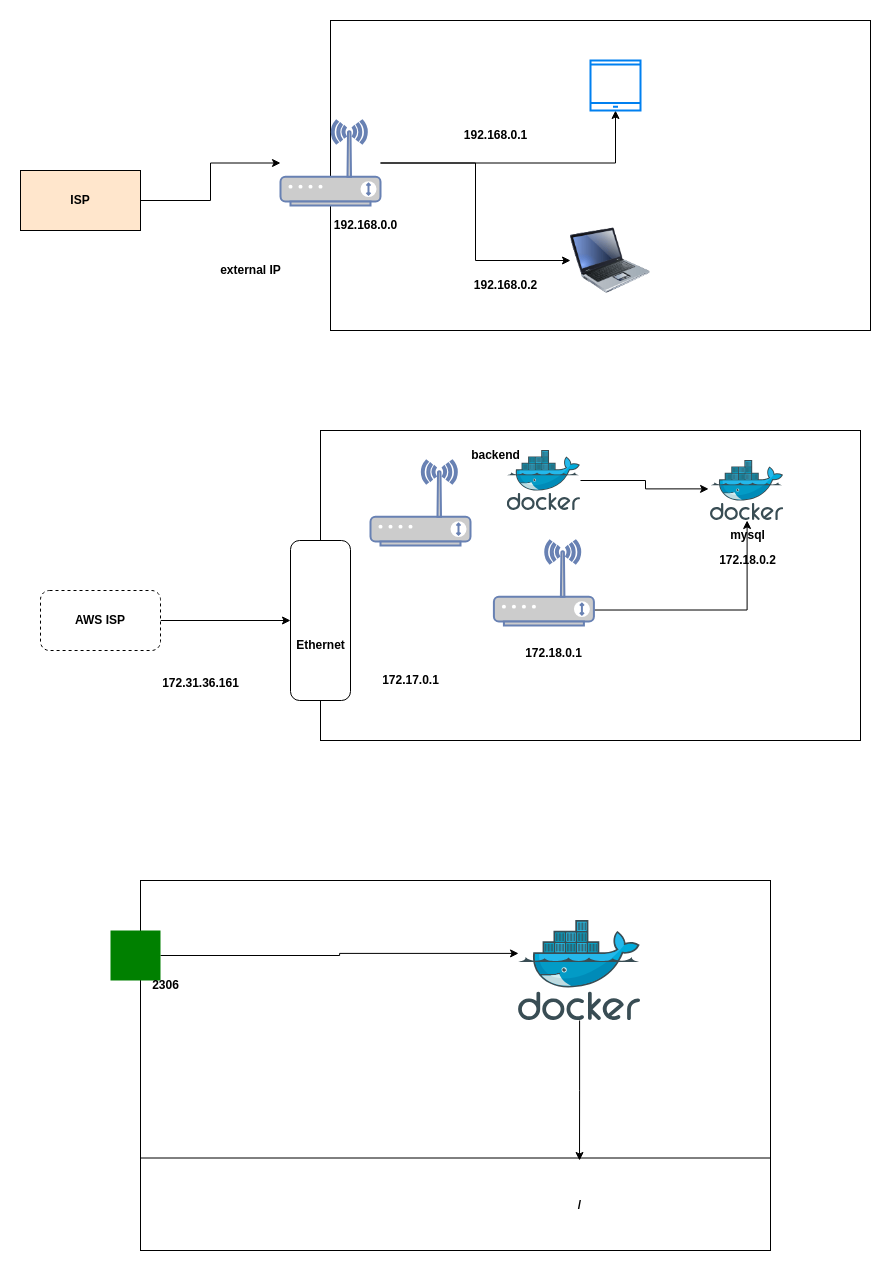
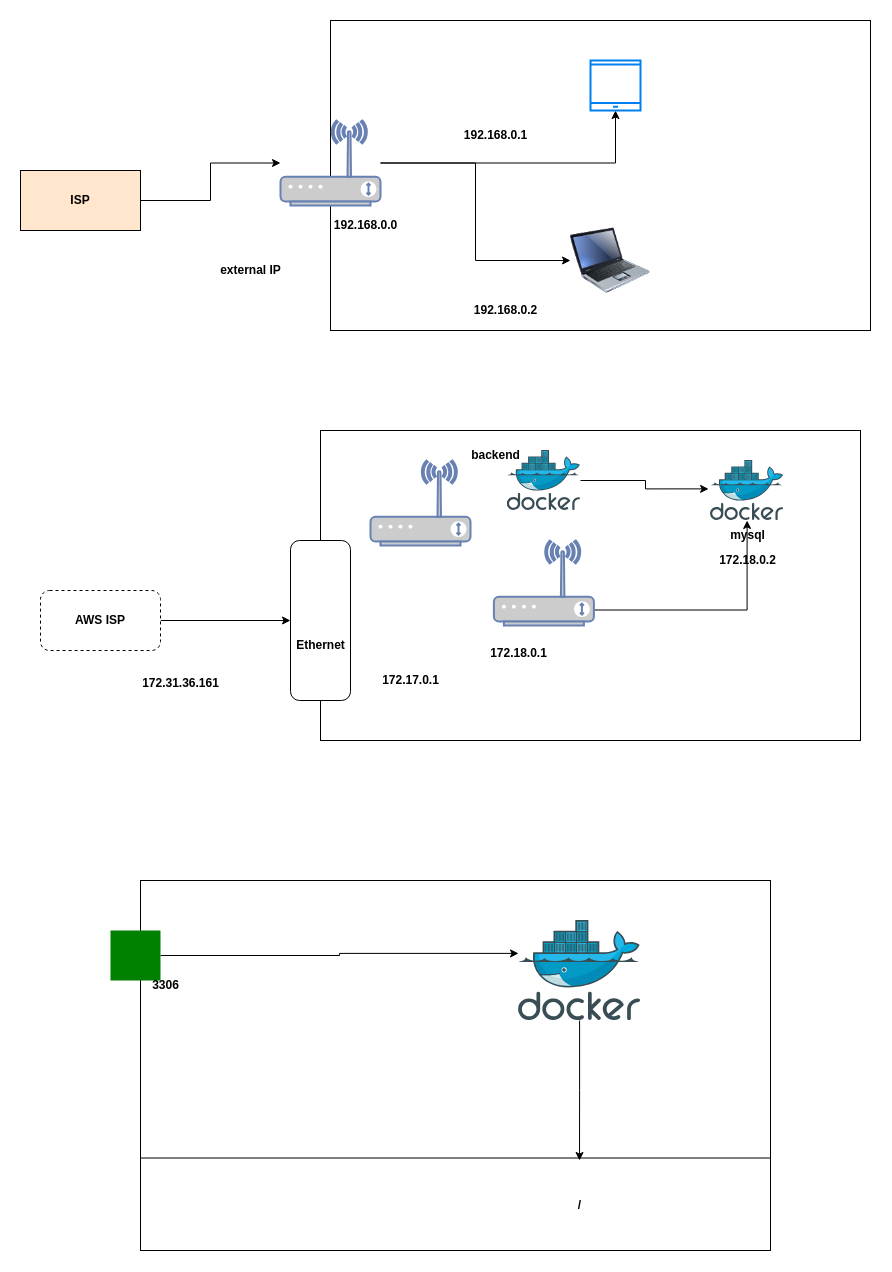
  <mxCell id="0" />
  <mxCell id="1" parent="0" />
  <mxCell id="2" value="" style="rounded=0;whiteSpace=wrap;html=1;" parent="1" vertex="1"><mxGeometry x="330" y="20" width="540" height="310" as="geometry" /></mxCell>
  <mxCell id="3" style="edgeStyle=orthogonalEdgeStyle;rounded=0;orthogonalLoop=1;jettySize=auto;html=1;" parent="1" source="5" target="10" edge="1"><mxGeometry relative="1" as="geometry" /></mxCell>
  <mxCell id="4" style="edgeStyle=orthogonalEdgeStyle;rounded=0;orthogonalLoop=1;jettySize=auto;html=1;entryX=0;entryY=0.5;entryDx=0;entryDy=0;" parent="1" source="5" target="11" edge="1"><mxGeometry relative="1" as="geometry" /></mxCell>
  <mxCell id="5" value="" style="fontColor=#0066CC;verticalAlign=top;verticalLabelPosition=bottom;labelPosition=center;align=center;html=1;outlineConnect=0;fillColor=#CCCCCC;strokeColor=#6881B3;gradientColor=none;gradientDirection=north;strokeWidth=2;shape=mxgraph.networks.wireless_modem;" parent="1" vertex="1"><mxGeometry x="280" y="120" width="100" height="85" as="geometry" /></mxCell>
  <mxCell id="6" style="edgeStyle=orthogonalEdgeStyle;rounded=0;orthogonalLoop=1;jettySize=auto;html=1;" parent="1" source="7" target="5" edge="1"><mxGeometry relative="1" as="geometry" /></mxCell>
  <mxCell id="7" value="&lt;b&gt;ISP&lt;/b&gt;" style="rounded=0;whiteSpace=wrap;html=1;fillColor=#ffe6cc;" parent="1" vertex="1"><mxGeometry x="20" y="170" width="120" height="60" as="geometry" /></mxCell>
  <mxCell id="8" value="&lt;b&gt;external IP&lt;/b&gt;" style="text;html=1;align=center;verticalAlign=middle;resizable=0;points=[];autosize=1;strokeColor=none;fillColor=none;" parent="1" vertex="1"><mxGeometry x="210" y="255" width="80" height="30" as="geometry" /></mxCell>
  <mxCell id="9" value="&lt;b&gt;192.168.0.0&lt;/b&gt;" style="text;html=1;align=center;verticalAlign=middle;resizable=0;points=[];autosize=1;strokeColor=none;fillColor=none;" parent="1" vertex="1"><mxGeometry x="320" y="210" width="90" height="30" as="geometry" /></mxCell>
  <mxCell id="10" value="" style="html=1;verticalLabelPosition=bottom;align=center;labelBackgroundColor=#ffffff;verticalAlign=top;strokeWidth=2;strokeColor=#0080F0;shadow=0;dashed=0;shape=mxgraph.ios7.icons.smartphone;" parent="1" vertex="1"><mxGeometry x="590" y="60" width="50" height="50" as="geometry" /></mxCell>
  <mxCell id="11" value="" style="image;html=1;image=img/lib/clip_art/computers/Laptop_128x128.png" parent="1" vertex="1"><mxGeometry x="570" y="220" width="80" height="80" as="geometry" /></mxCell>
  <mxCell id="12" value="&lt;b&gt;192.168.0.1&lt;/b&gt;" style="text;html=1;align=center;verticalAlign=middle;resizable=0;points=[];autosize=1;strokeColor=none;fillColor=none;" parent="1" vertex="1"><mxGeometry x="450" y="120" width="90" height="30" as="geometry" /></mxCell>
- <mxCell id="13" value="&lt;b&gt;192.168.0.2&lt;/b&gt;" style="text;html=1;align=center;verticalAlign=middle;resizable=0;points=[];autosize=1;strokeColor=none;fillColor=none;" parent="1" vertex="1"><mxGeometry x="460" y="270" width="90" height="30" as="geometry" /></mxCell>
+ <mxCell id="13" value="&lt;b&gt;192.168.0.2&lt;/b&gt;" style="text;html=1;align=center;verticalAlign=middle;resizable=0;points=[];autosize=1;strokeColor=none;fillColor=none;" parent="1" vertex="1"><mxGeometry x="460" y="295" width="90" height="30" as="geometry" /></mxCell>
  <mxCell id="14" value="" style="rounded=0;whiteSpace=wrap;html=1;" parent="1" vertex="1"><mxGeometry x="320" y="430" width="540" height="310" as="geometry" /></mxCell>
  <mxCell id="15" value="" style="rounded=1;whiteSpace=wrap;html=1;" parent="1" vertex="1"><mxGeometry x="290" y="540" width="60" height="160" as="geometry" /></mxCell>
  <mxCell id="16" value="&lt;b&gt;Ethernet&lt;/b&gt;" style="text;html=1;align=center;verticalAlign=middle;resizable=0;points=[];autosize=1;strokeColor=none;fillColor=none;" parent="1" vertex="1"><mxGeometry x="285" y="630" width="70" height="30" as="geometry" /></mxCell>
  <mxCell id="17" style="edgeStyle=orthogonalEdgeStyle;rounded=0;orthogonalLoop=1;jettySize=auto;html=1;" parent="1" source="18" target="15" edge="1"><mxGeometry relative="1" as="geometry" /></mxCell>
  <mxCell id="18" value="&lt;b&gt;AWS ISP&lt;/b&gt;" style="rounded=1;whiteSpace=wrap;html=1;dashed=1;" parent="1" vertex="1"><mxGeometry x="40" y="590" width="120" height="60" as="geometry" /></mxCell>
- <mxCell id="19" value="&lt;b&gt;172.31.36.161&lt;/b&gt;" style="text;html=1;align=center;verticalAlign=middle;resizable=0;points=[];autosize=1;strokeColor=none;fillColor=none;" parent="1" vertex="1"><mxGeometry x="150" y="668" width="100" height="30" as="geometry" /></mxCell>
+ <mxCell id="19" value="&lt;b&gt;172.31.36.161&lt;/b&gt;" style="text;html=1;align=center;verticalAlign=middle;resizable=0;points=[];autosize=1;strokeColor=none;fillColor=none;" parent="1" vertex="1"><mxGeometry x="130" y="668" width="100" height="30" as="geometry" /></mxCell>
  <mxCell id="20" style="edgeStyle=orthogonalEdgeStyle;rounded=0;orthogonalLoop=1;jettySize=auto;html=1;exitX=0.9;exitY=0.818;exitDx=0;exitDy=0;exitPerimeter=0;" parent="1" source="29" target="23" edge="1"><mxGeometry relative="1" as="geometry" /></mxCell>
  <mxCell id="21" value="" style="fontColor=#0066CC;verticalAlign=top;verticalLabelPosition=bottom;labelPosition=center;align=center;html=1;outlineConnect=0;fillColor=#CCCCCC;strokeColor=#6881B3;gradientColor=none;gradientDirection=north;strokeWidth=2;shape=mxgraph.networks.wireless_modem;" parent="1" vertex="1"><mxGeometry x="370" y="460" width="100" height="85" as="geometry" /></mxCell>
  <mxCell id="22" value="&lt;b&gt;172.17.0.1&lt;/b&gt;" style="text;html=1;align=center;verticalAlign=middle;resizable=0;points=[];autosize=1;strokeColor=none;fillColor=none;" parent="1" vertex="1"><mxGeometry x="370" y="665" width="80" height="30" as="geometry" /></mxCell>
  <mxCell id="23" value="" style="image;sketch=0;aspect=fixed;html=1;points=[];align=center;fontSize=12;image=img/lib/mscae/Docker.svg;" parent="1" vertex="1"><mxGeometry x="710" y="460" width="73.17" height="60" as="geometry" /></mxCell>
  <mxCell id="24" value="&lt;b&gt;mysql&lt;/b&gt;" style="text;html=1;align=center;verticalAlign=middle;resizable=0;points=[];autosize=1;strokeColor=none;fillColor=none;" parent="1" vertex="1"><mxGeometry x="716.58" y="520" width="60" height="30" as="geometry" /></mxCell>
  <mxCell id="25" value="" style="image;sketch=0;aspect=fixed;html=1;points=[];align=center;fontSize=12;image=img/lib/mscae/Docker.svg;" parent="1" vertex="1"><mxGeometry x="506.83" y="450" width="73.17" height="60" as="geometry" /></mxCell>
  <mxCell id="26" style="edgeStyle=orthogonalEdgeStyle;rounded=0;orthogonalLoop=1;jettySize=auto;html=1;entryX=-0.026;entryY=0.473;entryDx=0;entryDy=0;entryPerimeter=0;" parent="1" source="25" target="23" edge="1"><mxGeometry relative="1" as="geometry" /></mxCell>
  <mxCell id="27" value="&lt;b&gt;backend&lt;/b&gt;" style="text;html=1;align=center;verticalAlign=middle;resizable=0;points=[];autosize=1;strokeColor=none;fillColor=none;" parent="1" vertex="1"><mxGeometry x="460" y="440" width="70" height="30" as="geometry" /></mxCell>
  <mxCell id="28" value="&lt;b&gt;172.18.0.2&lt;/b&gt;" style="text;html=1;align=center;verticalAlign=middle;resizable=0;points=[];autosize=1;strokeColor=none;fillColor=none;" parent="1" vertex="1"><mxGeometry x="706.59" y="545" width="80" height="30" as="geometry" /></mxCell>
  <mxCell id="29" value="" style="fontColor=#0066CC;verticalAlign=top;verticalLabelPosition=bottom;labelPosition=center;align=center;html=1;outlineConnect=0;fillColor=#CCCCCC;strokeColor=#6881B3;gradientColor=none;gradientDirection=north;strokeWidth=2;shape=mxgraph.networks.wireless_modem;" parent="1" vertex="1"><mxGeometry x="493.41" y="540" width="100" height="85" as="geometry" /></mxCell>
- <mxCell id="30" value="&lt;b&gt;172.18.0.1&lt;/b&gt;" style="text;html=1;align=center;verticalAlign=middle;resizable=0;points=[];autosize=1;strokeColor=none;fillColor=none;" parent="1" vertex="1"><mxGeometry x="513.41" y="638" width="80" height="30" as="geometry" /></mxCell>
+ <mxCell id="30" value="&lt;b&gt;172.18.0.1&lt;/b&gt;" style="text;html=1;align=center;verticalAlign=middle;resizable=0;points=[];autosize=1;strokeColor=none;fillColor=none;" parent="1" vertex="1"><mxGeometry x="478.41" y="638" width="80" height="30" as="geometry" /></mxCell>
  <mxCell id="31" value="" style="rounded=0;whiteSpace=wrap;html=1;" vertex="1" parent="1"><mxGeometry x="140" y="880" width="630" height="370" as="geometry" /></mxCell>
  <mxCell id="32" style="edgeStyle=orthogonalEdgeStyle;rounded=0;orthogonalLoop=1;jettySize=auto;html=1;entryX=0;entryY=0.329;entryDx=0;entryDy=0;entryPerimeter=0;" edge="1" parent="1" source="33" target="35"><mxGeometry relative="1" as="geometry" /></mxCell>
  <mxCell id="33" value="" style="fillColor=#008000;aspect=fixed;sketch=0;pointerEvents=1;shadow=0;dashed=0;html=1;strokeColor=none;labelPosition=center;verticalLabelPosition=bottom;outlineConnect=0;verticalAlign=top;align=center;shape=mxgraph.openstack.neutron_port;" vertex="1" parent="1"><mxGeometry x="110" y="930" width="50" height="50" as="geometry" /></mxCell>
  <mxCell id="34" style="edgeStyle=orthogonalEdgeStyle;rounded=0;orthogonalLoop=1;jettySize=auto;html=1;" edge="1" parent="1" source="35"><mxGeometry relative="1" as="geometry"><mxPoint x="579.025" y="1160" as="targetPoint" /></mxGeometry></mxCell>
  <mxCell id="35" value="" style="image;sketch=0;aspect=fixed;html=1;points=[];align=center;fontSize=12;image=img/lib/mscae/Docker.svg;" vertex="1" parent="1"><mxGeometry x="518.05" y="920" width="121.95" height="100" as="geometry" /></mxCell>
- <mxCell id="36" value="&lt;b&gt;2306&lt;/b&gt;" style="text;html=1;align=center;verticalAlign=middle;resizable=0;points=[];autosize=1;strokeColor=none;fillColor=none;" vertex="1" parent="1"><mxGeometry x="140" y="970" width="50" height="30" as="geometry" /></mxCell>
+ <mxCell id="36" value="&lt;b&gt;3306&lt;/b&gt;" style="text;html=1;align=center;verticalAlign=middle;resizable=0;points=[];autosize=1;strokeColor=none;fillColor=none;" vertex="1" parent="1"><mxGeometry x="140" y="970" width="50" height="30" as="geometry" /></mxCell>
  <mxCell id="37" value="" style="endArrow=none;html=1;rounded=0;exitX=0;exitY=0.75;exitDx=0;exitDy=0;entryX=1;entryY=0.75;entryDx=0;entryDy=0;" edge="1" parent="1" source="31" target="31"><mxGeometry width="50" height="50" relative="1" as="geometry"><mxPoint x="360" y="1240" as="sourcePoint" /><mxPoint x="410" y="1190" as="targetPoint" /></mxGeometry></mxCell>
  <mxCell id="38" value="&lt;b&gt;/&lt;/b&gt;" style="text;html=1;align=center;verticalAlign=middle;resizable=0;points=[];autosize=1;strokeColor=none;fillColor=none;" vertex="1" parent="1"><mxGeometry x="564.03" y="1190" width="30" height="30" as="geometry" /></mxCell>
